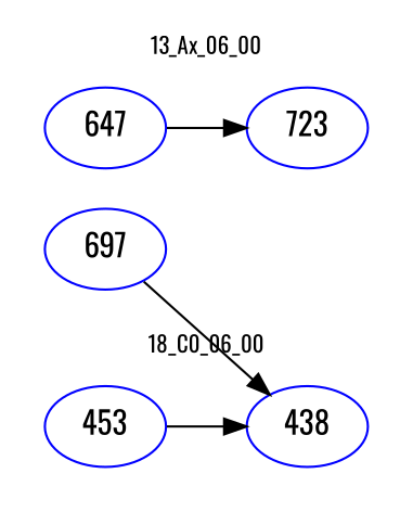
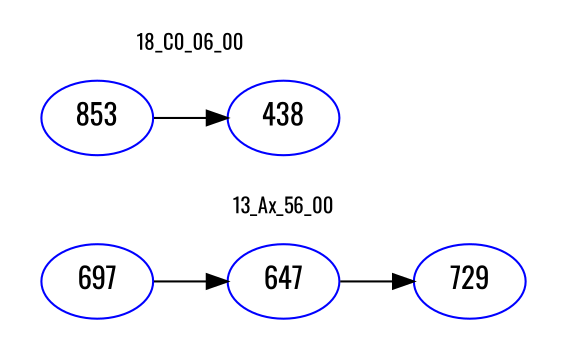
  digraph {
    fontname=Oswald
    rankdir=LR
    node [color=blue fontname=Oswald]
    edge [color=black fontname=Oswald]
    n1 [label=697]
    n2 [label=647]
-   n3 [label=723]
-   n4 [label=453]
+   n3 [label=729]
+   n4 [label=853]
    n5 [label=438]
    subgraph cluster_1 {
      color=white
      fontsize=10
-     label="13_Ax_06_00"
+     label="13_Ax_56_00"
      n1
      n2
      n3
    }
    subgraph cluster_2 {
      color=white
      fontsize=10
      label="18_C0_06_00"
      n4
      n5
    }
-   n1 -> n5
+   n1 -> n2
    n2 -> n3
    n4 -> n5
  }
